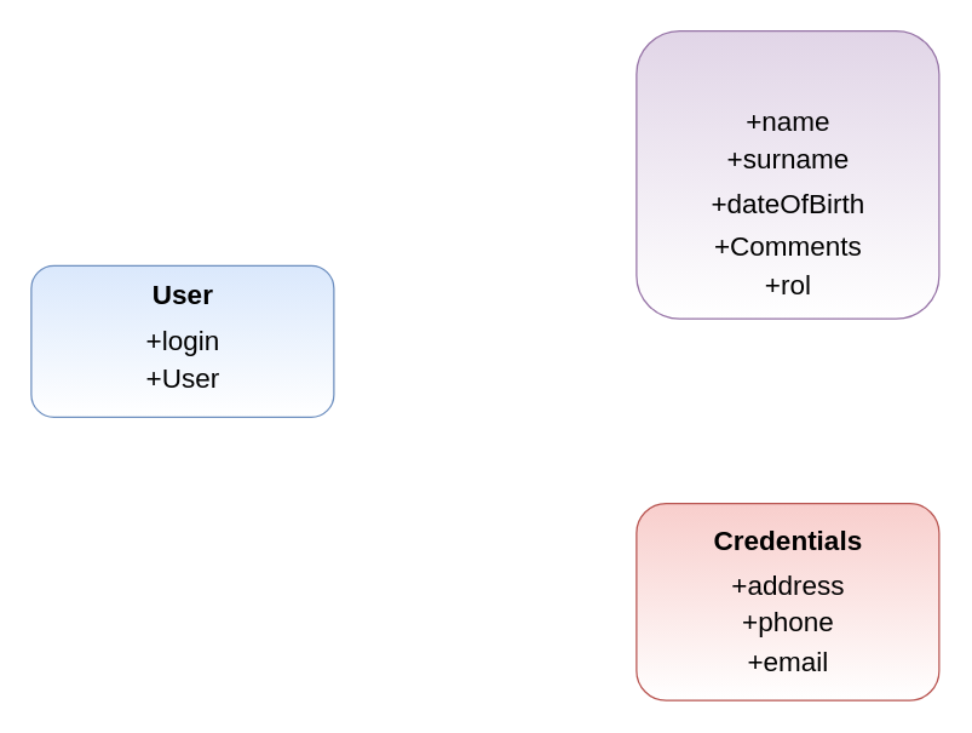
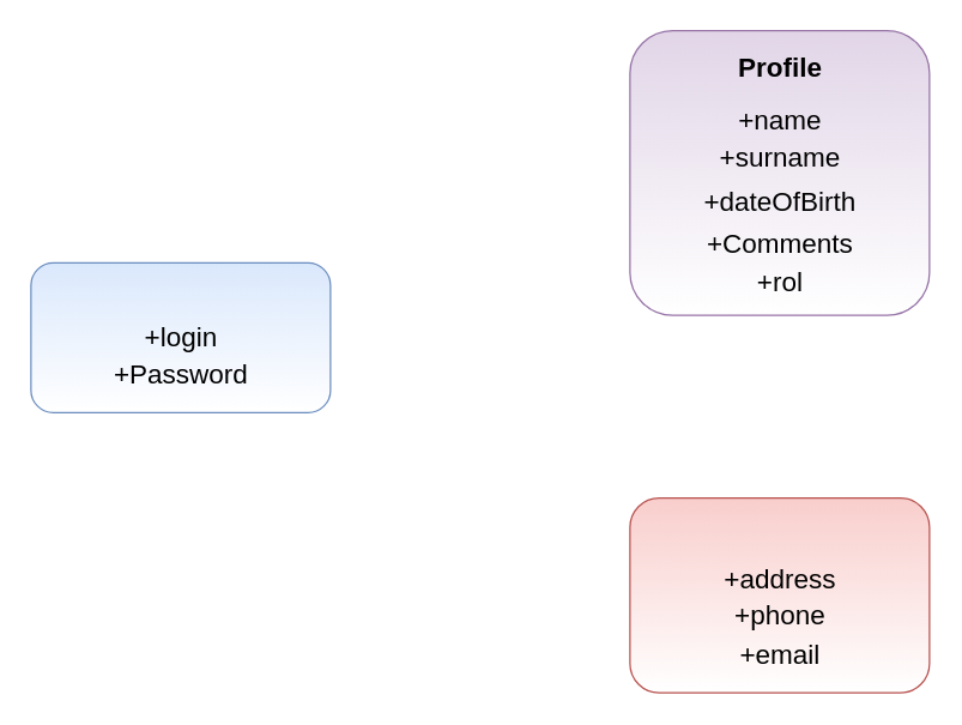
  <mxCell id="0" />
  <mxCell id="1" parent="0" />
  <mxCell id="2" value="" style="rounded=1;whiteSpace=wrap;html=1;fillColor=#dae8fc;strokeColor=#6c8ebf;gradientColor=#ffffff;" vertex="1" parent="1"><mxGeometry x="20" y="175" width="200" height="100" as="geometry" /></mxCell>
  <mxCell id="3" value="" style="rounded=1;whiteSpace=wrap;html=1;fillColor=#f8cecc;strokeColor=#b85450;gradientColor=#ffffff;glass=0;shadow=0;sketch=0;" vertex="1" parent="1"><mxGeometry x="420" y="332" width="200" height="130" as="geometry" /></mxCell>
  <mxCell id="4" value="" style="rounded=1;whiteSpace=wrap;html=1;fillColor=#e1d5e7;strokeColor=#9673a6;gradientColor=#ffffff;" vertex="1" parent="1"><mxGeometry x="420" y="20" width="200" height="190" as="geometry" /></mxCell>
- <mxCell id="5" value="User" style="text;html=1;align=center;verticalAlign=middle;resizable=0;points=[];autosize=1;strokeColor=none;fillColor=none;fontStyle=1;fontSize=18;" vertex="1" parent="1"><mxGeometry x="90" y="180" width="60" height="30" as="geometry" /></mxCell>
- <mxCell id="7" value="Credentials" style="text;html=1;align=center;verticalAlign=middle;resizable=0;points=[];autosize=1;strokeColor=none;fillColor=none;fontStyle=1;fontSize=18;" vertex="1" parent="1"><mxGeometry x="465" y="342" width="110" height="30" as="geometry" /></mxCell>
+ <mxCell id="6" value="Profile" style="text;html=1;align=center;verticalAlign=middle;resizable=0;points=[];autosize=1;strokeColor=none;fillColor=none;fontStyle=1;fontSize=18;" vertex="1" parent="1"><mxGeometry x="485" y="30" width="70" height="30" as="geometry" /></mxCell>
  <mxCell id="8" value="+login" style="text;html=1;align=center;verticalAlign=middle;resizable=0;points=[];autosize=1;strokeColor=none;fillColor=none;fontSize=18;" vertex="1" parent="1"><mxGeometry x="90" y="210" width="60" height="30" as="geometry" /></mxCell>
- <mxCell id="9" value="+User" style="text;html=1;align=center;verticalAlign=middle;resizable=0;points=[];autosize=1;strokeColor=none;fillColor=none;fontSize=18;" vertex="1" parent="1"><mxGeometry x="65" y="235" width="110" height="30" as="geometry" /></mxCell>
+ <mxCell id="9" value="+Password" style="text;html=1;align=center;verticalAlign=middle;resizable=0;points=[];autosize=1;strokeColor=none;fillColor=none;fontSize=18;" vertex="1" parent="1"><mxGeometry x="65" y="235" width="110" height="30" as="geometry" /></mxCell>
  <mxCell id="10" value="+name" style="text;html=1;align=center;verticalAlign=middle;resizable=0;points=[];autosize=1;strokeColor=none;fillColor=none;fontSize=18;" vertex="1" parent="1"><mxGeometry x="485" y="65" width="70" height="30" as="geometry" /></mxCell>
  <mxCell id="11" value="+surname" style="text;html=1;align=center;verticalAlign=middle;resizable=0;points=[];autosize=1;strokeColor=none;fillColor=none;fontSize=18;" vertex="1" parent="1"><mxGeometry x="470" y="90" width="100" height="30" as="geometry" /></mxCell>
  <mxCell id="12" value="+dateOfBirth" style="text;html=1;align=center;verticalAlign=middle;resizable=0;points=[];autosize=1;strokeColor=none;fillColor=none;fontSize=18;" vertex="1" parent="1"><mxGeometry x="460" y="120" width="120" height="30" as="geometry" /></mxCell>
  <mxCell id="13" value="+Comments" style="text;html=1;align=center;verticalAlign=middle;resizable=0;points=[];autosize=1;strokeColor=none;fillColor=none;fontSize=18;" vertex="1" parent="1"><mxGeometry x="465" y="148" width="110" height="30" as="geometry" /></mxCell>
  <mxCell id="14" value="+rol" style="text;html=1;align=center;verticalAlign=middle;resizable=0;points=[];autosize=1;strokeColor=none;fillColor=none;fontSize=18;" vertex="1" parent="1"><mxGeometry x="495" y="173" width="50" height="30" as="geometry" /></mxCell>
  <mxCell id="15" value="+address" style="text;html=1;align=center;verticalAlign=middle;resizable=0;points=[];autosize=1;strokeColor=none;fillColor=none;fontSize=18;" vertex="1" parent="1"><mxGeometry x="475" y="372" width="90" height="30" as="geometry" /></mxCell>
  <mxCell id="16" value="+phone" style="text;html=1;align=center;verticalAlign=middle;resizable=0;points=[];autosize=1;strokeColor=none;fillColor=none;fontSize=18;" vertex="1" parent="1"><mxGeometry x="480" y="396" width="80" height="30" as="geometry" /></mxCell>
  <mxCell id="17" value="+email" style="text;html=1;align=center;verticalAlign=middle;resizable=0;points=[];autosize=1;strokeColor=none;fillColor=none;fontSize=18;" vertex="1" parent="1"><mxGeometry x="485" y="422" width="70" height="30" as="geometry" /></mxCell>
